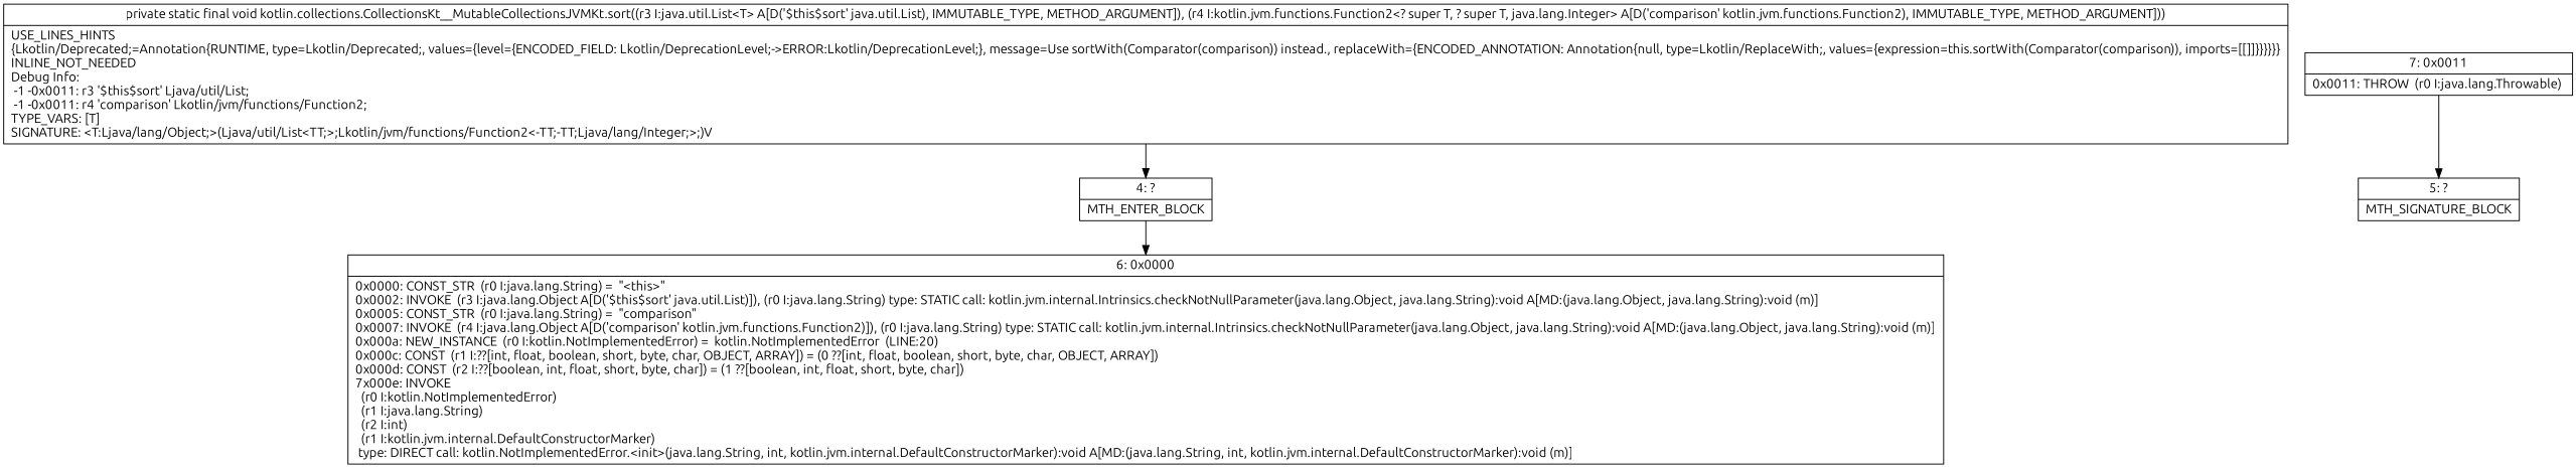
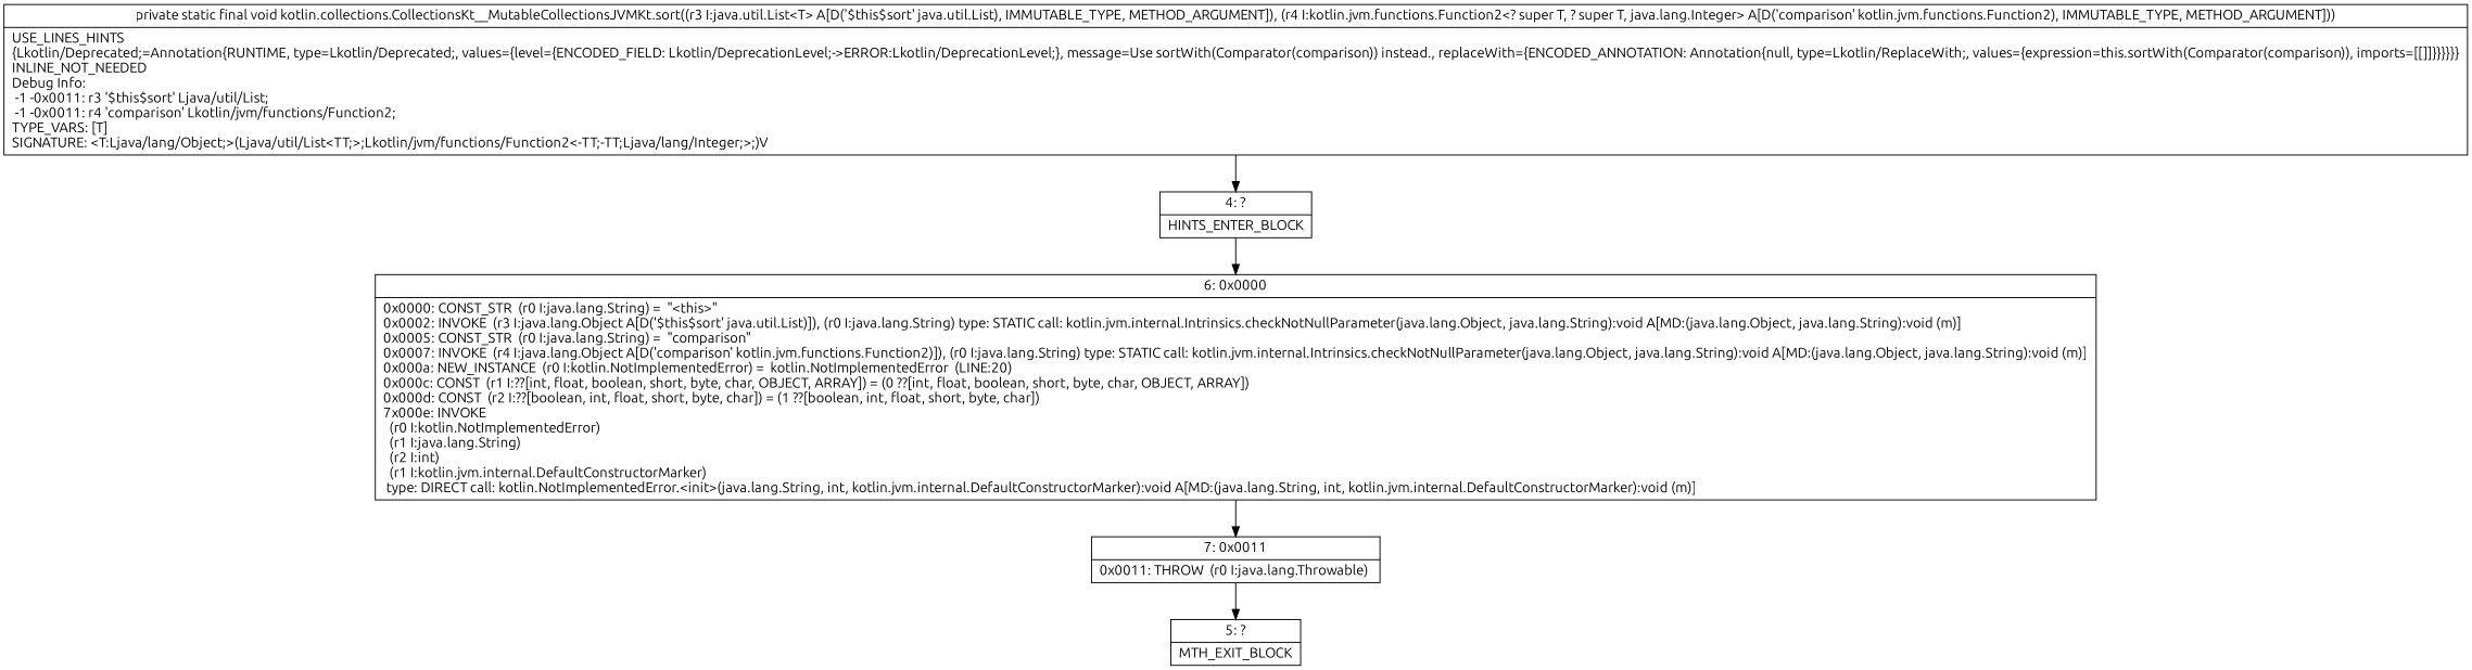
  digraph {
    fontname=Ubuntu
    node [fontname=Ubuntu shape=record]
    edge [fontname=Ubuntu]
-   n1 [label="{4\:\ ?|MTH_ENTER_BLOCK\l}"]
+   n1 [label="{4\:\ ?|HINTS_ENTER_BLOCK\l}"]
    n2 [label="{6\:\ 0x0000|0x0000: CONST_STR  (r0 I:java.lang.String) =  \"\<this\>\" \l0x0002: INVOKE  (r3 I:java.lang.Object A[D('$this$sort' java.util.List)]), (r0 I:java.lang.String) type: STATIC call: kotlin.jvm.internal.Intrinsics.checkNotNullParameter(java.lang.Object, java.lang.String):void A[MD:(java.lang.Object, java.lang.String):void (m)]\l0x0005: CONST_STR  (r0 I:java.lang.String) =  \"comparison\" \l0x0007: INVOKE  (r4 I:java.lang.Object A[D('comparison' kotlin.jvm.functions.Function2)]), (r0 I:java.lang.String) type: STATIC call: kotlin.jvm.internal.Intrinsics.checkNotNullParameter(java.lang.Object, java.lang.String):void A[MD:(java.lang.Object, java.lang.String):void (m)]\l0x000a: NEW_INSTANCE  (r0 I:kotlin.NotImplementedError) =  kotlin.NotImplementedError  (LINE:20)\l0x000c: CONST  (r1 I:??[int, float, boolean, short, byte, char, OBJECT, ARRAY]) = (0 ??[int, float, boolean, short, byte, char, OBJECT, ARRAY]) \l0x000d: CONST  (r2 I:??[boolean, int, float, short, byte, char]) = (1 ??[boolean, int, float, short, byte, char]) \l7x000e: INVOKE  \l  (r0 I:kotlin.NotImplementedError)\l  (r1 I:java.lang.String)\l  (r2 I:int)\l  (r1 I:kotlin.jvm.internal.DefaultConstructorMarker)\l type: DIRECT call: kotlin.NotImplementedError.\<init\>(java.lang.String, int, kotlin.jvm.internal.DefaultConstructorMarker):void A[MD:(java.lang.String, int, kotlin.jvm.internal.DefaultConstructorMarker):void (m)]\l}"]
    n3 [label="{7\:\ 0x0011|0x0011: THROW  (r0 I:java.lang.Throwable) \l}"]
-   n4 [label="{5\:\ ?|MTH_SIGNATURE_BLOCK\l}"]
+   n4 [label="{5\:\ ?|MTH_EXIT_BLOCK\l}"]
    n5 [label="{private static final void kotlin.collections.CollectionsKt__MutableCollectionsJVMKt.sort((r3 I:java.util.List\<T\> A[D('$this$sort' java.util.List), IMMUTABLE_TYPE, METHOD_ARGUMENT]), (r4 I:kotlin.jvm.functions.Function2\<? super T, ? super T, java.lang.Integer\> A[D('comparison' kotlin.jvm.functions.Function2), IMMUTABLE_TYPE, METHOD_ARGUMENT]))  | USE_LINES_HINTS\l\{Lkotlin\/Deprecated;=Annotation\{RUNTIME, type=Lkotlin\/Deprecated;, values=\{level=\{ENCODED_FIELD: Lkotlin\/DeprecationLevel;\-\>ERROR:Lkotlin\/DeprecationLevel;\}, message=Use sortWith(Comparator(comparison)) instead., replaceWith=\{ENCODED_ANNOTATION: Annotation\{null, type=Lkotlin\/ReplaceWith;, values=\{expression=this.sortWith(Comparator(comparison)), imports=[[]]\}\}\}\}\}\}\lINLINE_NOT_NEEDED\lDebug Info:\l  \-1 \-0x0011: r3 '$this$sort' Ljava\/util\/List;\l  \-1 \-0x0011: r4 'comparison' Lkotlin\/jvm\/functions\/Function2;\lTYPE_VARS: [T]\lSIGNATURE: \<T:Ljava\/lang\/Object;\>(Ljava\/util\/List\<TT;\>;Lkotlin\/jvm\/functions\/Function2\<\-TT;\-TT;Ljava\/lang\/Integer;\>;)V\l}"]
    n1 -> n2
+   n2 -> n3
    n3 -> n4
    n5 -> n1
  }
